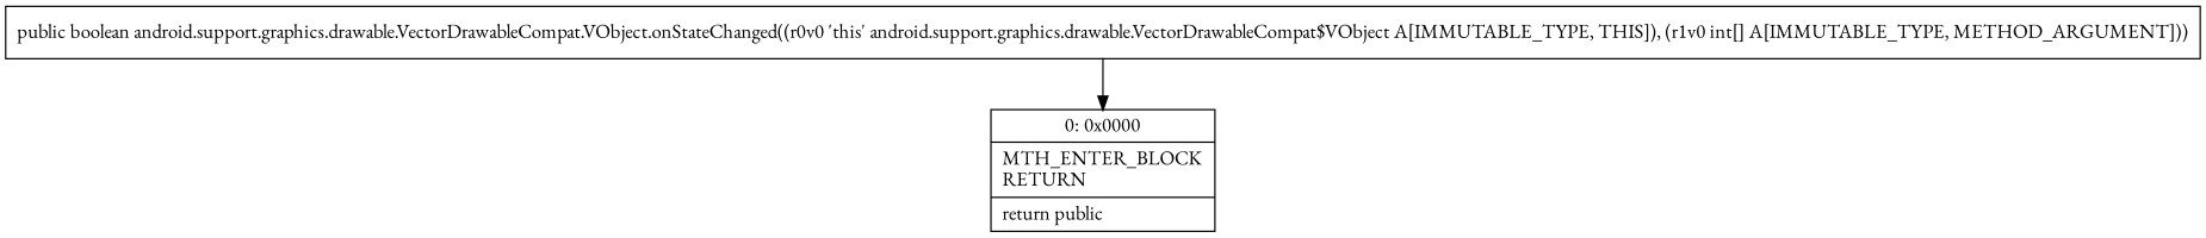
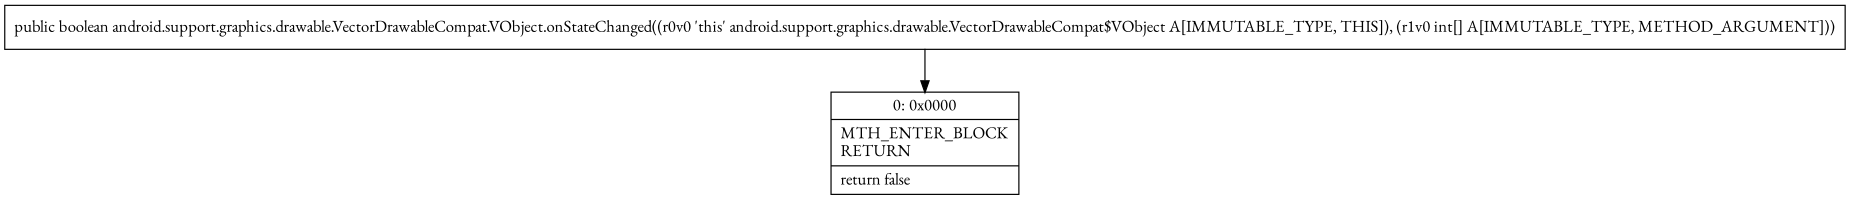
  digraph {
    fontname="EB Garamond"
    node [shape=record fontname="EB Garamond"]
-   n1 [label="{0\:\ 0x0000|MTH_ENTER_BLOCK\lRETURN\l|return public\l}"]
+   n1 [label="{0\:\ 0x0000|MTH_ENTER_BLOCK\lRETURN\l|return false\l}"]
    n2 [label="{public boolean android.support.graphics.drawable.VectorDrawableCompat.VObject.onStateChanged((r0v0 'this' android.support.graphics.drawable.VectorDrawableCompat$VObject A[IMMUTABLE_TYPE, THIS]), (r1v0 int[] A[IMMUTABLE_TYPE, METHOD_ARGUMENT])) }"]
    n2 -> n1 [fontname="EB Garamond"]
  }
